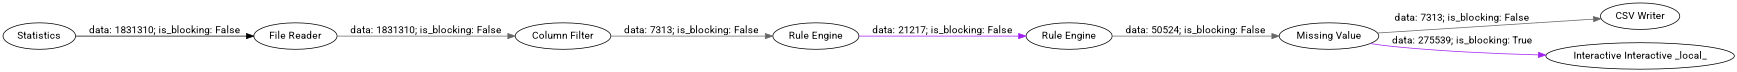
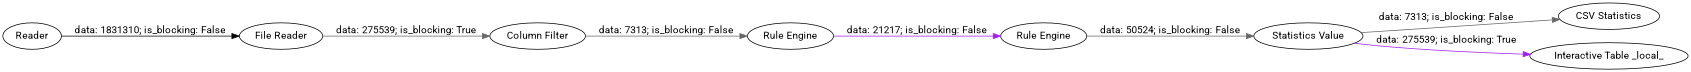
  digraph {
    fontname=Roboto
    rankdir=LR
    node [fontname=Roboto]
    edge [color=gray40 fontname=Roboto]
    n1 [label="Rule Engine"]
-   n2 [label="Missing Value"]
-   n3 [label="CSV Writer"]
-   n4 [label="Interactive Interactive _local_"]
+   n2 [label="Statistics Value"]
+   n3 [label="CSV Statistics"]
+   n4 [label="Interactive Table _local_"]
    n5 [label="File Reader"]
    n6 [label="Column Filter"]
-   n7 [label=Statistics]
+   n7 [label=Reader]
    n8 [label="Rule Engine"]
    n1 -> n2 [label="data: 50524; is_blocking: False"]
    n2 -> n3 [label="data: 7313; is_blocking: False"]
    n2 -> n4 [color=purple label="data: 275539; is_blocking: True"]
-   n5 -> n6 [label="data: 1831310; is_blocking: False"]
+   n5 -> n6 [label="data: 275539; is_blocking: True"]
    n6 -> n8 [label="data: 7313; is_blocking: False"]
    n7 -> n5 [color=black label="data: 1831310; is_blocking: False"]
    n8 -> n1 [color=purple label="data: 21217; is_blocking: False"]
  }
